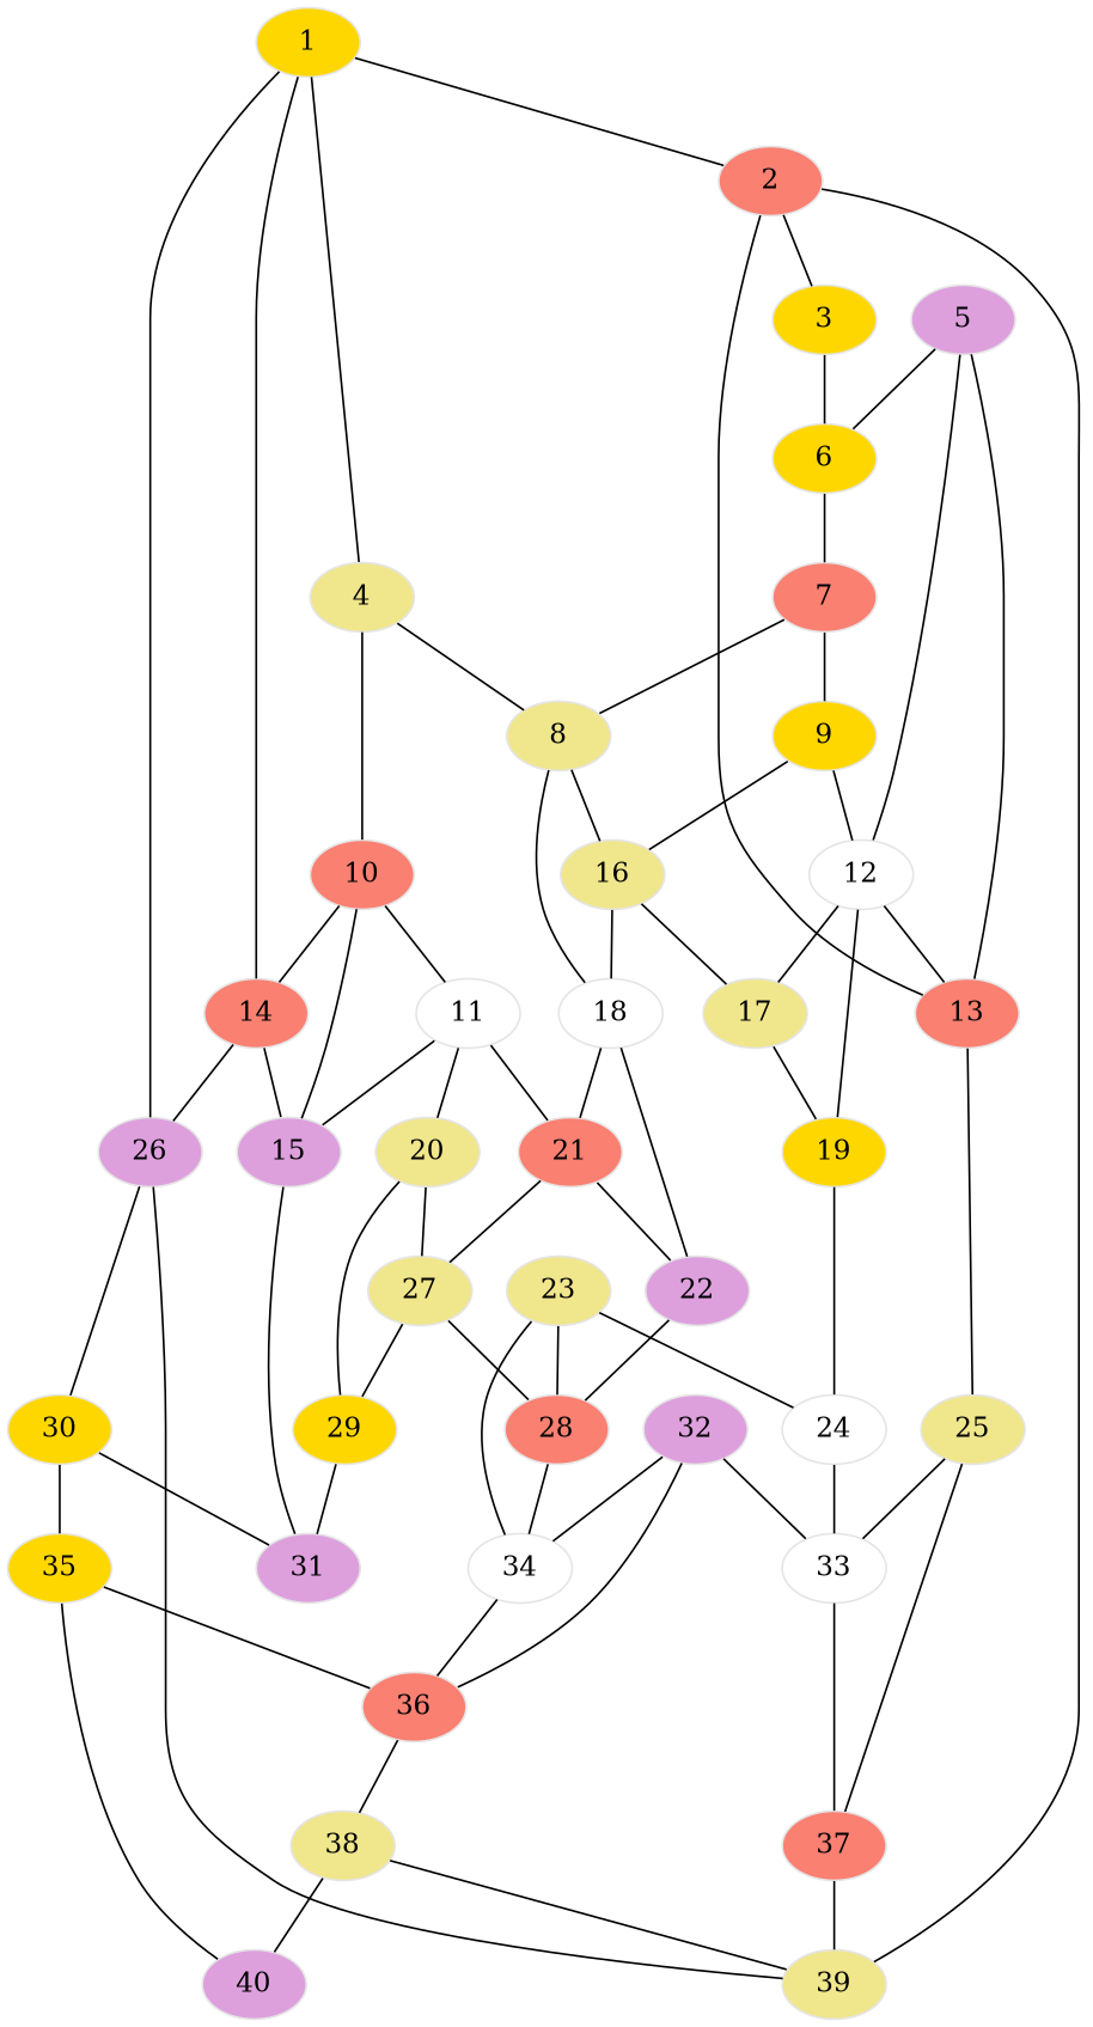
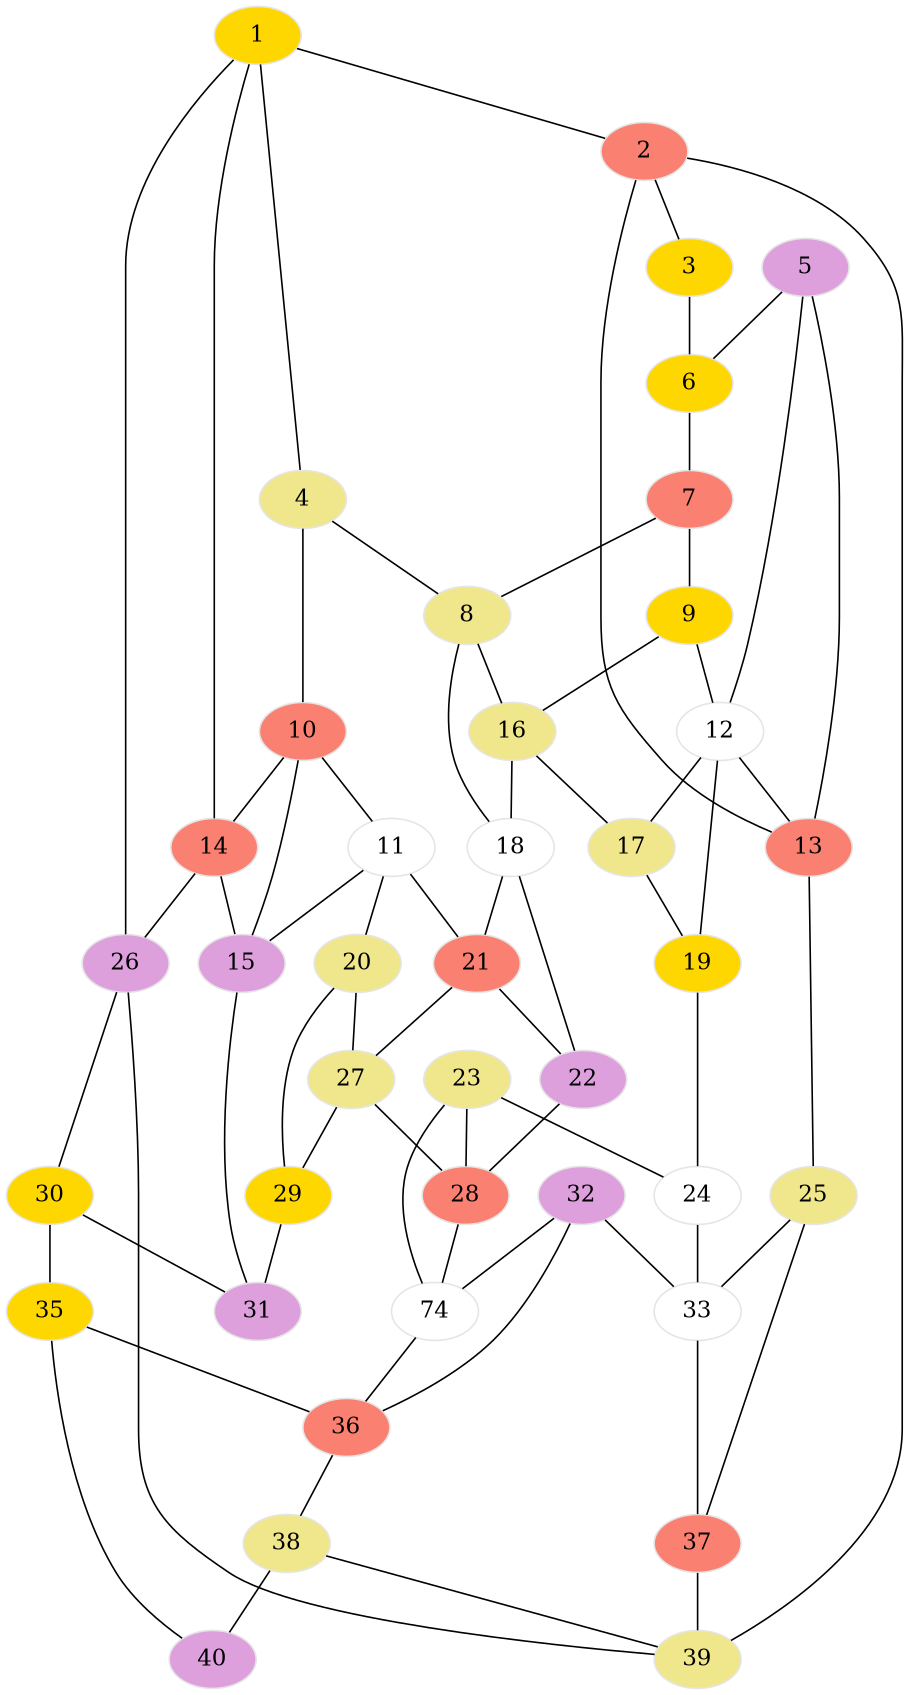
  graph {
    node [color=gray90 fillcolor=khaki style=filled]
    edge [weight=1.0]
    1 [fillcolor=gold]
    2 [fillcolor=salmon]
    4
    14 [fillcolor=salmon]
    26 [fillcolor=plum]
    3 [fillcolor=gold]
    13 [fillcolor=salmon]
    39
    8
    10 [fillcolor=salmon]
    15 [fillcolor=plum]
    30 [fillcolor=gold]
    6 [fillcolor=gold]
    25
    7 [fillcolor=salmon]
    16
    18 [fillcolor=white]
    11 [fillcolor=white]
    5 [fillcolor=plum]
    12 [fillcolor=white]
    17
    19 [fillcolor=gold]
    9 [fillcolor=gold]
    21 [fillcolor=salmon]
    22 [fillcolor=plum]
    20
    31 [fillcolor=plum]
    27
    29 [fillcolor=gold]
    24 [fillcolor=white]
    33 [fillcolor=white]
    37 [fillcolor=salmon]
    28 [fillcolor=salmon]
-   34 [fillcolor=white]
+   34 [fillcolor=white label=74]
    23
    36 [fillcolor=salmon]
    35 [fillcolor=gold]
    40 [fillcolor=plum]
    32 [fillcolor=plum]
    38
    1 -- 2
    1 -- 4
    1 -- 14
    1 -- 26
    2 -- 3
    2 -- 13
    2 -- 39
    4 -- 8
    4 -- 10
    14 -- 26
    14 -- 15
    26 -- 39
    26 -- 30
    3 -- 6
    13 -- 25
    8 -- 16
    8 -- 18
    10 -- 14
    10 -- 15
    10 -- 11
    15 -- 31
    30 -- 31
    30 -- 35
    6 -- 7 [weight=2.0]
    25 -- 33
    25 -- 37
    7 -- 8
    7 -- 9
    16 -- 18
    16 -- 17
    18 -- 21
    18 -- 22
    11 -- 15
    11 -- 21
    11 -- 20
    5 -- 13
    5 -- 6
    5 -- 12
    12 -- 13
    12 -- 17
    12 -- 19
    17 -- 19
    19 -- 24
    9 -- 16
    9 -- 12
    21 -- 22
    21 -- 27
    22 -- 28
    20 -- 27
    20 -- 29
    27 -- 29
    27 -- 28
    29 -- 31 [weight=2.0]
    24 -- 33
    33 -- 37
    37 -- 39 [weight=2.0]
    28 -- 34
    34 -- 36
    23 -- 24
    23 -- 28
    23 -- 34
    36 -- 38
    35 -- 36
    35 -- 40 [weight=2.0]
    32 -- 33
    32 -- 34
    32 -- 36
    38 -- 39
    38 -- 40 [weight=2.0]
  }
